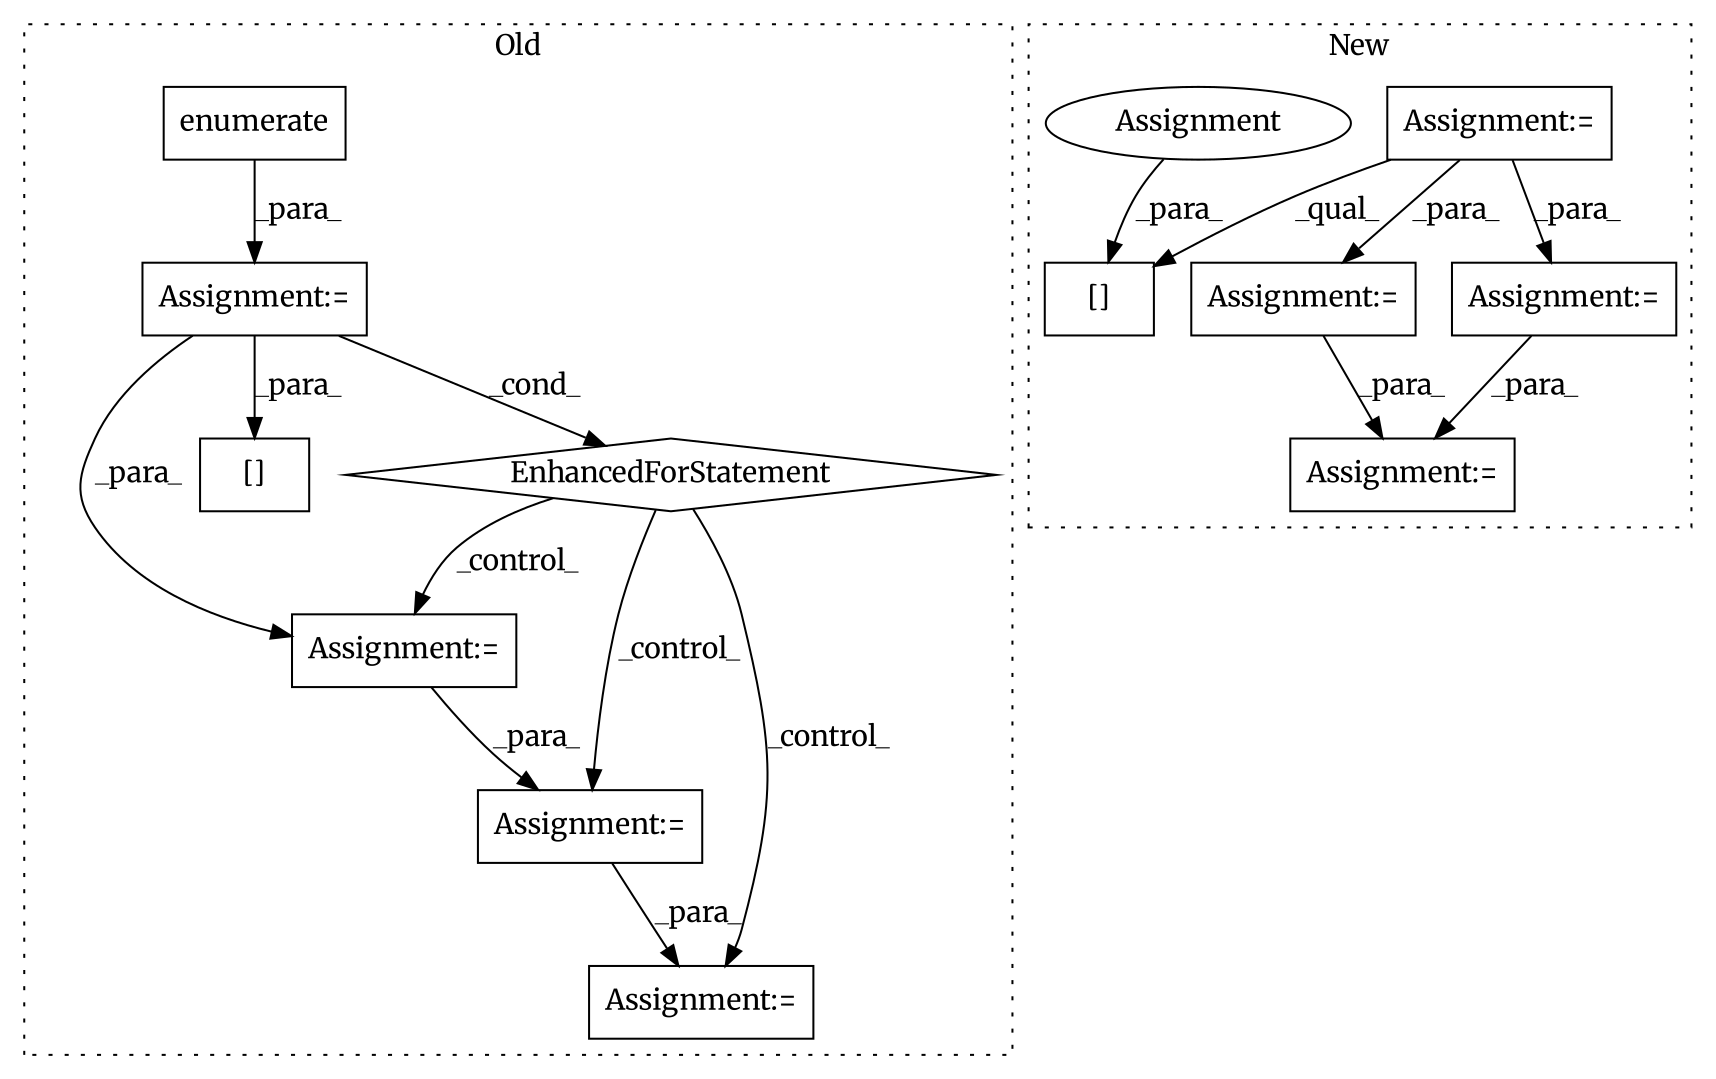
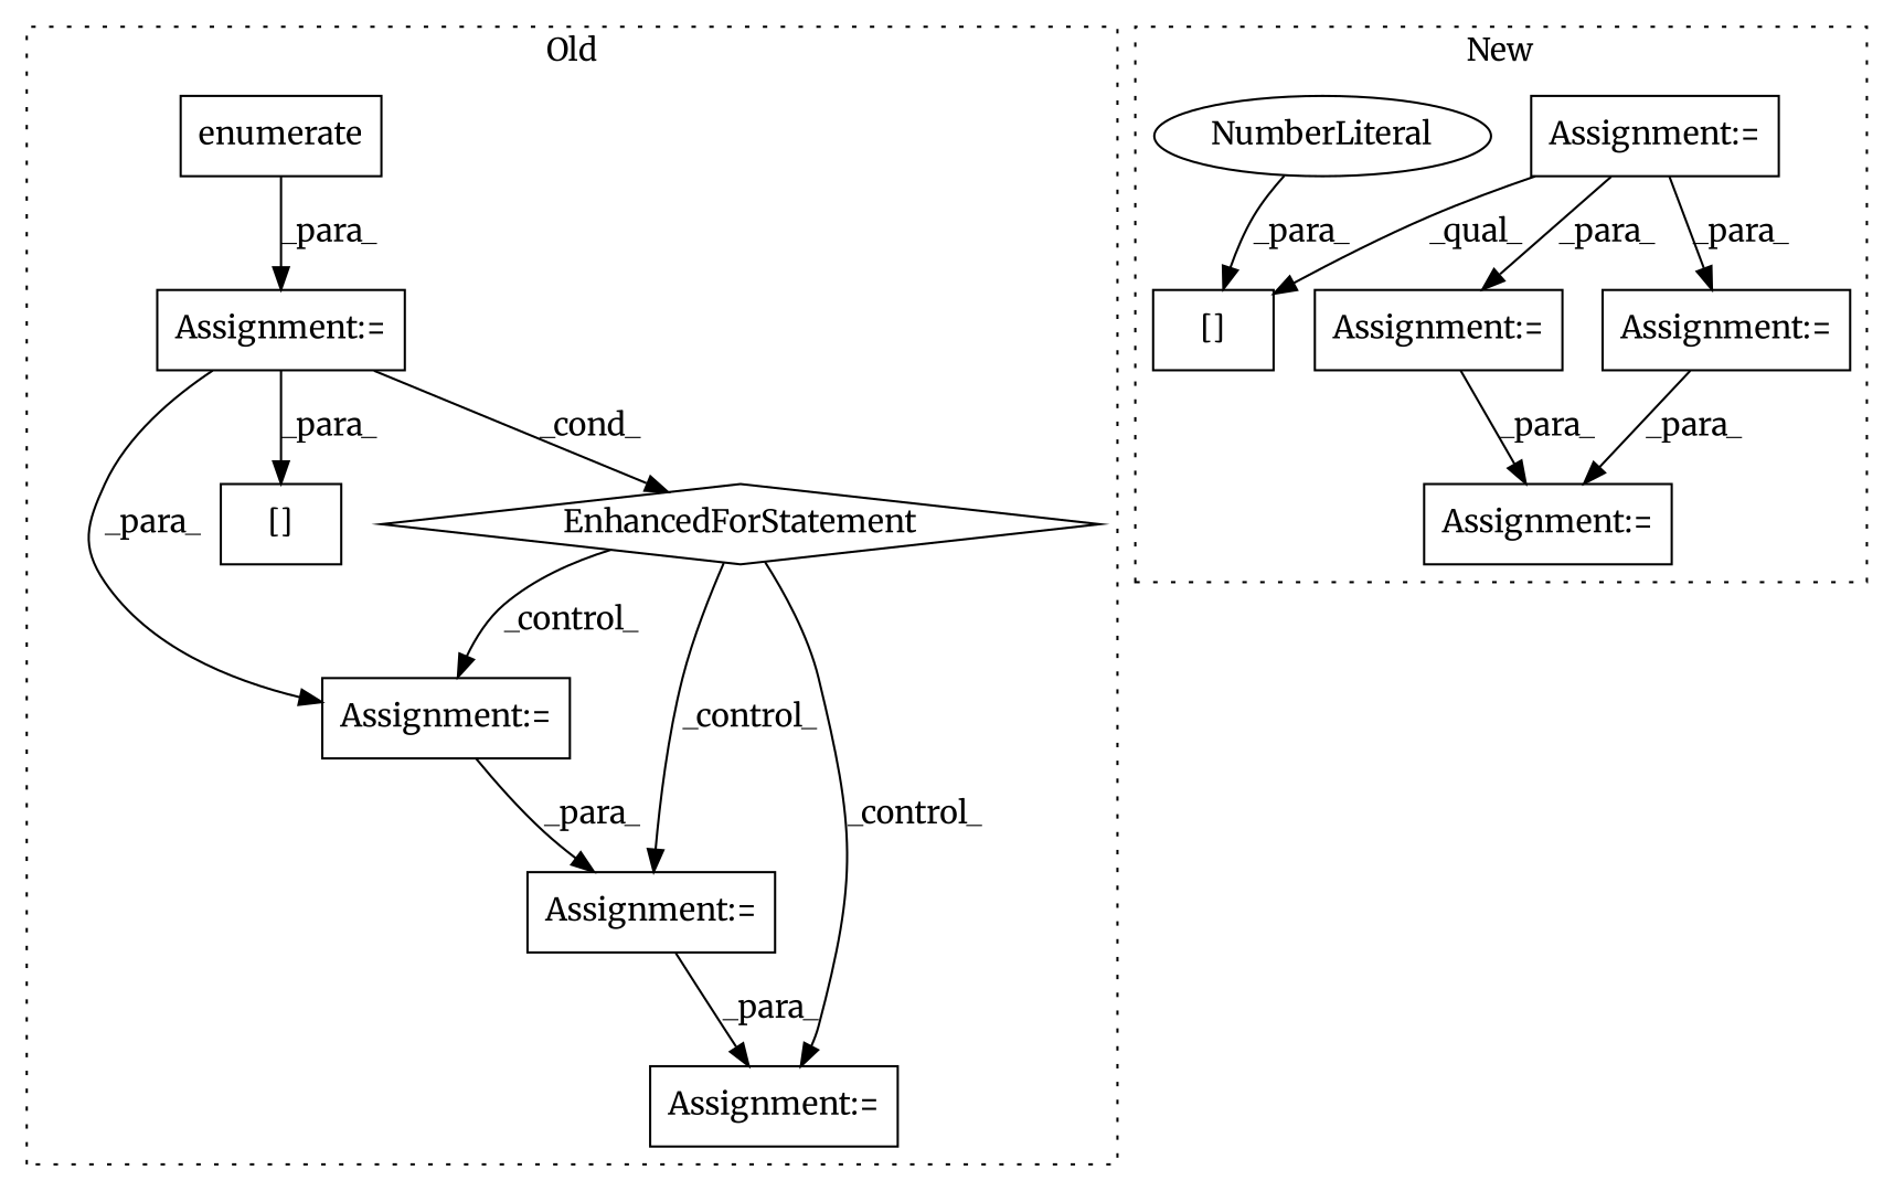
  digraph {
    fontname=Merriweather
    node [a=7 l=1 s="4672,4765" shape=box fontname=Merriweather]
    edge [fontname=Merriweather]
    n1 [a=32 l="10,1" label=enumerate s="4745,4764"]
    n2 [l="63,2" label="Assignment:="]
    n3 [a=70 l="63,2" label=EnhancedForStatement shape=diamond]
    n4 [a=2 l="7,1" label="[]" s="5366,5376"]
    n5 [label="Assignment:=" s=4778]
    n6 [label="Assignment:=" s=4810]
    n7 [l="57,2" label="Assignment:=" s="5027,5108"]
    n8 [a=2 l="12,1" label="[]" s="2931,2944"]
    n9 [label="Assignment:=" s=2530]
    n10 [l=14 label="Assignment:=" s=2617]
    n11 [l=41 label="Assignment:=" s=3119]
    n12 [l=27 label="Assignment:=" s=2866]
-   n13 [a=34 label=Assignment s=2943 shape=ellipse]
+   n13 [a=34 label=NumberLiteral s=2943 shape=ellipse]
    subgraph cluster_1 {
      label=Old
      style=dotted
      n1
      n2
      n3
      n4
      n5
      n6
      n7
    }
    subgraph cluster_2 {
      label=New
      style=dotted
      n8
      n9
      n10
      n11
      n12
      n13
    }
    n1 -> n2 [label=_para_]
    n2 -> n3 [label=_cond_]
    n2 -> n4 [label=_para_]
    n2 -> n5 [label=_para_]
    n3 -> n5 [label=_control_]
    n3 -> n6 [label=_control_]
    n3 -> n7 [label=_control_]
    n5 -> n6 [label=_para_]
    n6 -> n7 [label=_para_]
    n9 -> n8 [label=_qual_]
    n9 -> n10 [label=_para_]
    n9 -> n11 [label=_para_]
    n10 -> n12 [label=_para_]
    n11 -> n12 [label=_para_]
    n13 -> n8 [label=_para_]
  }
